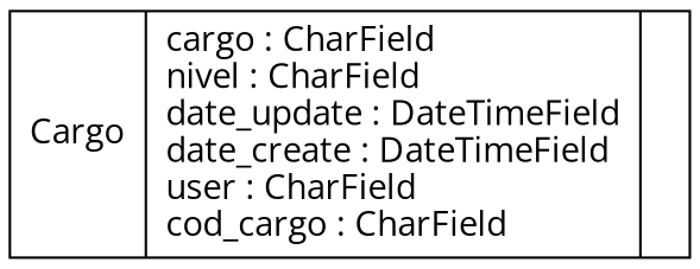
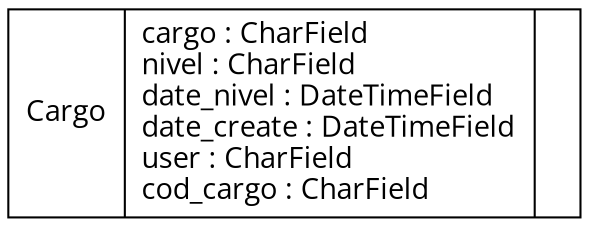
  digraph {
    rankdir=LR
    fontname="Open Sans"
-   n1 [label="{Cargo|cargo : CharField\lnivel : CharField\ldate_update : DateTimeField\ldate_create : DateTimeField\luser : CharField\lcod_cargo : CharField\l|}" shape=record fontname="Open Sans"]
+   n1 [label="{Cargo|cargo : CharField\lnivel : CharField\ldate_nivel : DateTimeField\ldate_create : DateTimeField\luser : CharField\lcod_cargo : CharField\l|}" shape=record fontname="Open Sans"]
  }
